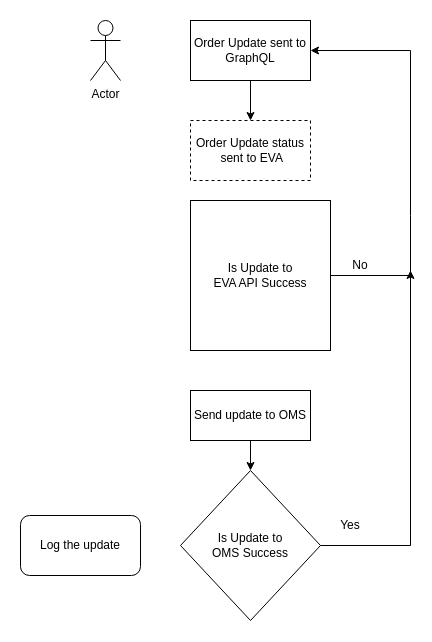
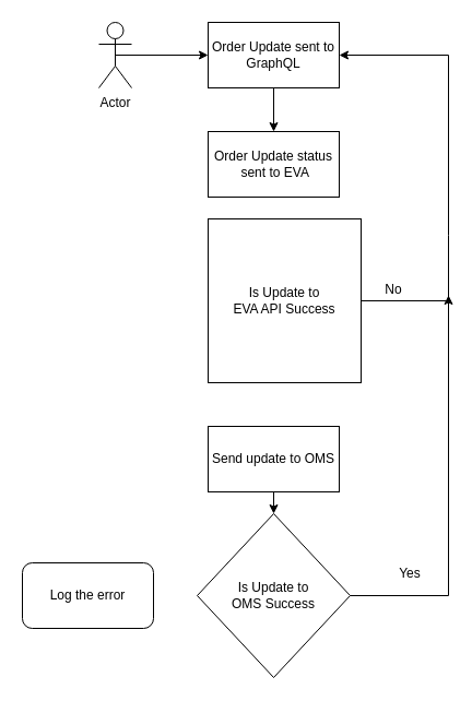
  <mxCell id="0" />
  <mxCell id="1" parent="0" />
  <mxCell id="2" value="Actor" style="shape=umlActor;verticalLabelPosition=bottom;verticalAlign=top;html=1;outlineConnect=0;" vertex="1" parent="1"><mxGeometry x="90" y="20" width="30" height="60" as="geometry" /></mxCell>
  <mxCell id="3" value="Order Update sent to GraphQL" style="rounded=0;whiteSpace=wrap;html=1;" vertex="1" parent="1"><mxGeometry x="190" y="20" width="120" height="60" as="geometry" /></mxCell>
  <mxCell id="4" value="Is Update to &lt;br&gt;EVA API Success" style="whiteSpace=wrap;html=1;fontSize=12;rounded=0;" vertex="1" parent="1"><mxGeometry x="190" y="200" width="140" height="150" as="geometry" /></mxCell>
  <mxCell id="5" value="" style="endArrow=classic;html=1;rounded=0;fontSize=12;exitX=1;exitY=0.5;exitDx=0;exitDy=0;" edge="1" parent="1" source="4"><mxGeometry width="50" height="50" relative="1" as="geometry"><mxPoint x="280" y="290" as="sourcePoint" /><mxPoint x="310" y="50" as="targetPoint" /><Array as="points"><mxPoint x="410" y="275" /><mxPoint x="410" y="215" /><mxPoint x="410" y="50" /></Array></mxGeometry></mxCell>
- <mxCell id="6" value="&lt;span&gt;Order Update status&lt;/span&gt;&lt;br&gt;&lt;span&gt;&amp;nbsp;sent to EVA&lt;/span&gt;" style="rounded=0;whiteSpace=wrap;html=1;fontSize=12;dashed=1;" vertex="1" parent="1"><mxGeometry x="190" y="120" width="120" height="60" as="geometry" /></mxCell>
- <mxCell id="7" value="Send update to OMS" style="rounded=0;whiteSpace=wrap;html=1;fontSize=12;" vertex="1" parent="1"><mxGeometry x="190" y="390" width="120" height="50" as="geometry" /></mxCell>
+ <mxCell id="6" value="&lt;span&gt;Order Update status&lt;/span&gt;&lt;br&gt;&lt;span&gt;&amp;nbsp;sent to EVA&lt;/span&gt;" style="rounded=0;whiteSpace=wrap;html=1;fontSize=12;" vertex="1" parent="1"><mxGeometry x="190" y="120" width="120" height="60" as="geometry" /></mxCell>
+ <mxCell id="7" value="Send update to OMS" style="rounded=0;whiteSpace=wrap;html=1;fontSize=12;" vertex="1" parent="1"><mxGeometry x="190" y="390" width="120" height="60" as="geometry" /></mxCell>
  <mxCell id="8" value="Is Update to &lt;br&gt;OMS Success" style="rhombus;whiteSpace=wrap;html=1;fontSize=12;" vertex="1" parent="1"><mxGeometry x="180" y="470" width="140" height="150" as="geometry" /></mxCell>
  <mxCell id="9" value="" style="endArrow=classic;html=1;rounded=0;fontSize=12;exitX=1;exitY=0.5;exitDx=0;exitDy=0;" edge="1" parent="1" source="8"><mxGeometry width="50" height="50" relative="1" as="geometry"><mxPoint x="280" y="350" as="sourcePoint" /><mxPoint x="410" y="270" as="targetPoint" /><Array as="points"><mxPoint x="410" y="545" /></Array></mxGeometry></mxCell>
- <mxCell id="10" value="Log the update" style="rounded=1;whiteSpace=wrap;html=1;fontSize=12;" vertex="1" parent="1"><mxGeometry x="20" y="515" width="120" height="60" as="geometry" /></mxCell>
+ <mxCell id="10" value="Log the error" style="rounded=1;whiteSpace=wrap;html=1;fontSize=12;" vertex="1" parent="1"><mxGeometry x="20" y="515" width="120" height="60" as="geometry" /></mxCell>
  <mxCell id="11" value="" style="endArrow=classic;html=1;rounded=0;fontSize=12;exitX=0.5;exitY=1;exitDx=0;exitDy=0;entryX=0.5;entryY=0;entryDx=0;entryDy=0;" edge="1" parent="1" source="3" target="6"><mxGeometry width="50" height="50" relative="1" as="geometry"><mxPoint x="280" y="340" as="sourcePoint" /><mxPoint x="330" y="290" as="targetPoint" /></mxGeometry></mxCell>
  <mxCell id="12" value="" style="endArrow=classic;html=1;rounded=0;fontSize=12;exitX=0.5;exitY=1;exitDx=0;exitDy=0;entryX=0.5;entryY=0;entryDx=0;entryDy=0;" edge="1" parent="1" source="7" target="8"><mxGeometry width="50" height="50" relative="1" as="geometry"><mxPoint x="280" y="340" as="sourcePoint" /><mxPoint x="330" y="290" as="targetPoint" /></mxGeometry></mxCell>
+ <mxCell id="13" value="" style="endArrow=classic;html=1;rounded=0;fontSize=12;exitX=0.5;exitY=0.5;exitDx=0;exitDy=0;exitPerimeter=0;entryX=0;entryY=0.5;entryDx=0;entryDy=0;" edge="1" parent="1" source="2" target="3"><mxGeometry width="50" height="50" relative="1" as="geometry"><mxPoint x="280" y="300" as="sourcePoint" /><mxPoint x="330" y="250" as="targetPoint" /></mxGeometry></mxCell>
  <mxCell id="14" value="No" style="text;html=1;strokeColor=none;fillColor=none;align=center;verticalAlign=middle;whiteSpace=wrap;rounded=0;fontSize=12;" vertex="1" parent="1"><mxGeometry x="330" y="250" width="60" height="30" as="geometry" /></mxCell>
- <mxCell id="15" value="Yes" style="text;html=1;strokeColor=none;fillColor=none;align=center;verticalAlign=middle;whiteSpace=wrap;rounded=0;fontSize=12;" vertex="1" parent="1"><mxGeometry x="320" y="510" width="60" height="30" as="geometry" /></mxCell>
+ <mxCell id="15" value="Yes" style="text;html=1;strokeColor=none;fillColor=none;align=center;verticalAlign=middle;whiteSpace=wrap;rounded=0;fontSize=12;" vertex="1" parent="1"><mxGeometry x="345" y="510" width="60" height="30" as="geometry" /></mxCell>
